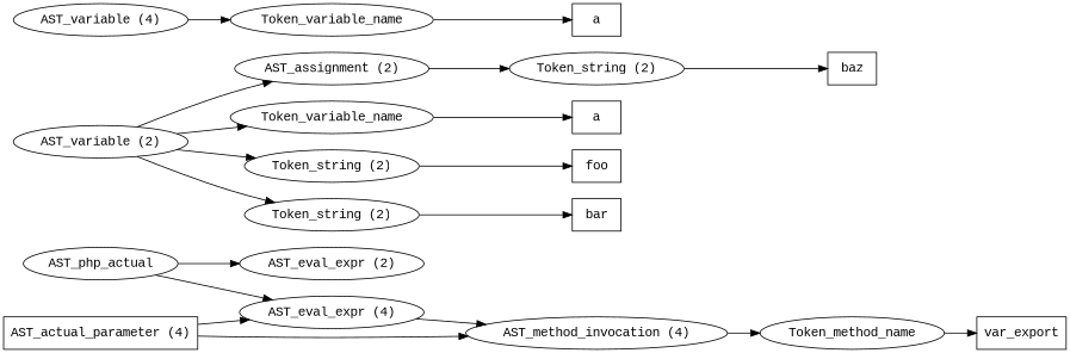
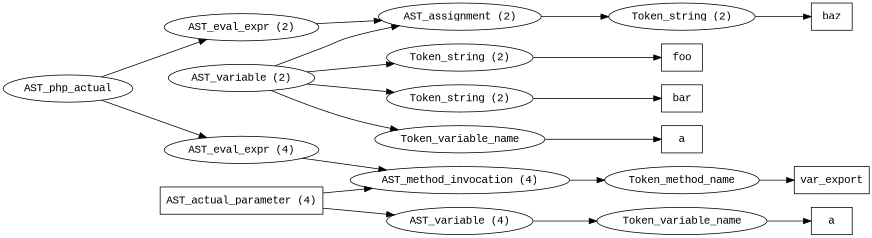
  digraph {
    fontname="Liberation Mono"
    rankdir=LR
    node [fontname="Liberation Mono"]
    edge [fontname="Liberation Mono"]
    n1 [label=AST_php_actual]
    n2 [label="AST_eval_expr (2)"]
    n3 [label="AST_eval_expr (4)"]
    n4 [label="AST_assignment (2)"]
    n5 [label="AST_method_invocation (4)"]
    n6 [label="Token_string (2)"]
    n7 [label="AST_variable (2)"]
    n8 [label=Token_variable_name]
    n9 [label="Token_string (2)"]
    n10 [label="Token_string (2)"]
    n11 [label=baz shape=box]
    n12 [label=a shape=box]
    n13 [label=foo shape=box]
    n14 [label=bar shape=box]
    n15 [label=Token_method_name]
    n16 [label=var_export shape=box]
    n17 [label="AST_actual_parameter (4)" shape=box]
    n18 [label="AST_variable (4)"]
    n19 [label=Token_variable_name]
    n20 [label=a shape=box]
    n1 -> n2
    n1 -> n3
+   n2 -> n4
    n3 -> n5
    n4 -> n6
    n5 -> n15
    n6 -> n11
    n7 -> n4
    n7 -> n8
    n7 -> n9
    n7 -> n10
    n8 -> n12
    n9 -> n13
    n10 -> n14
    n15 -> n16
    n17 -> n5
-   n17 -> n3
+   n17 -> n18
    n18 -> n19
    n19 -> n20
  }
